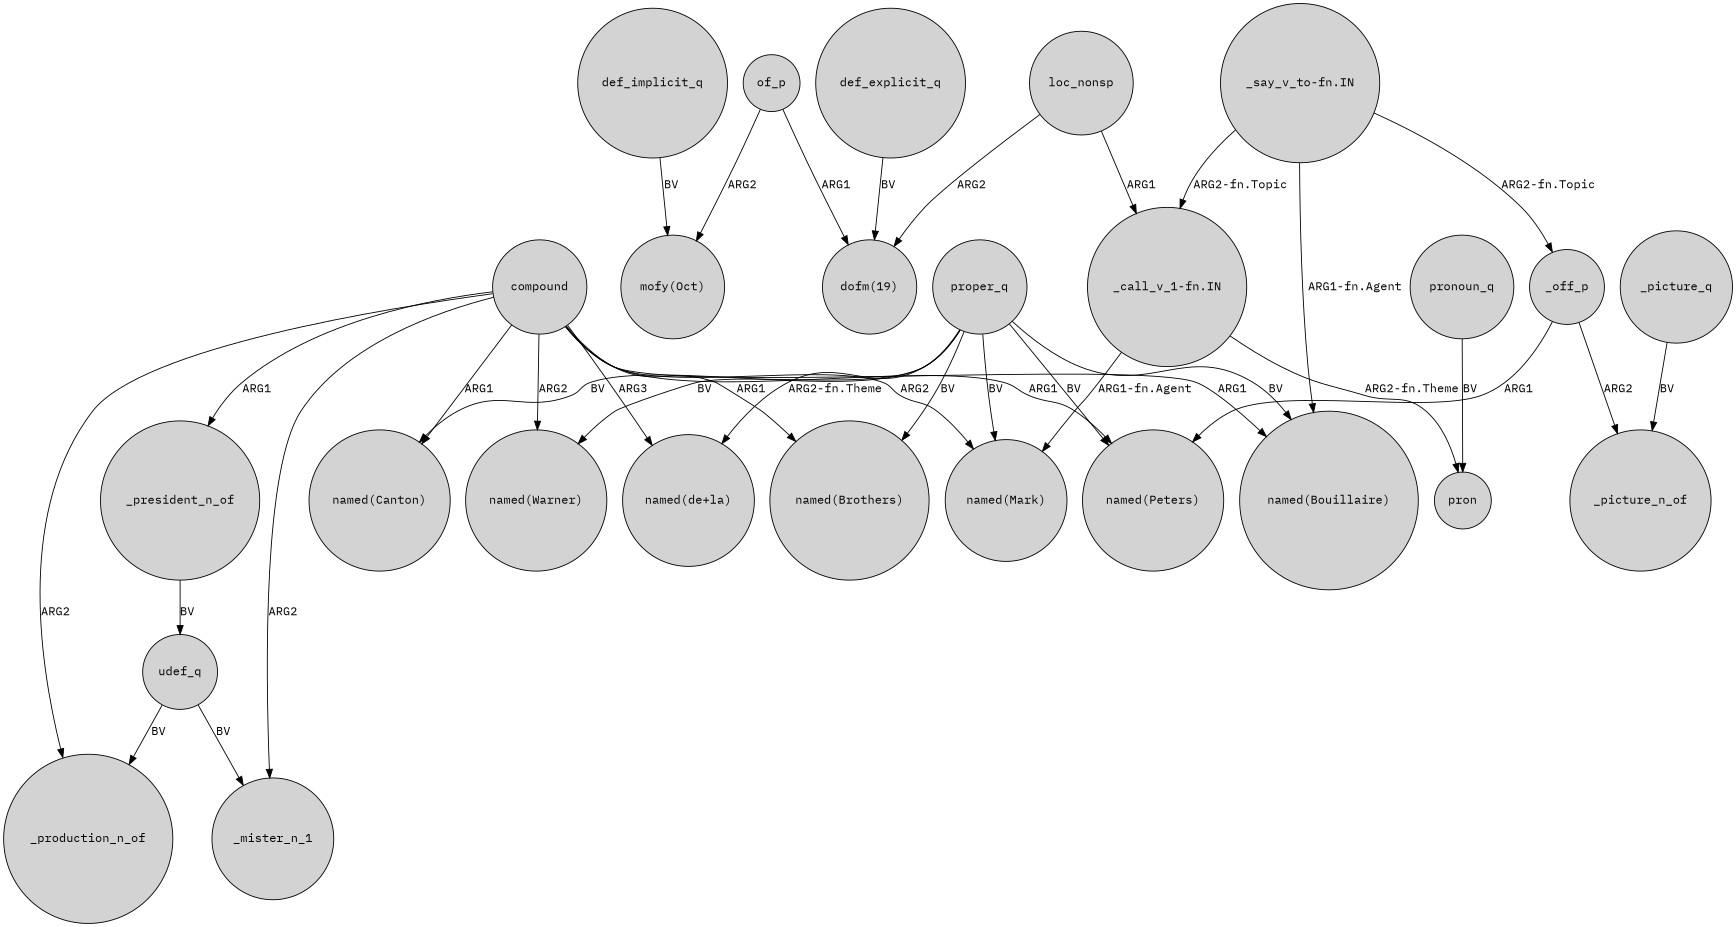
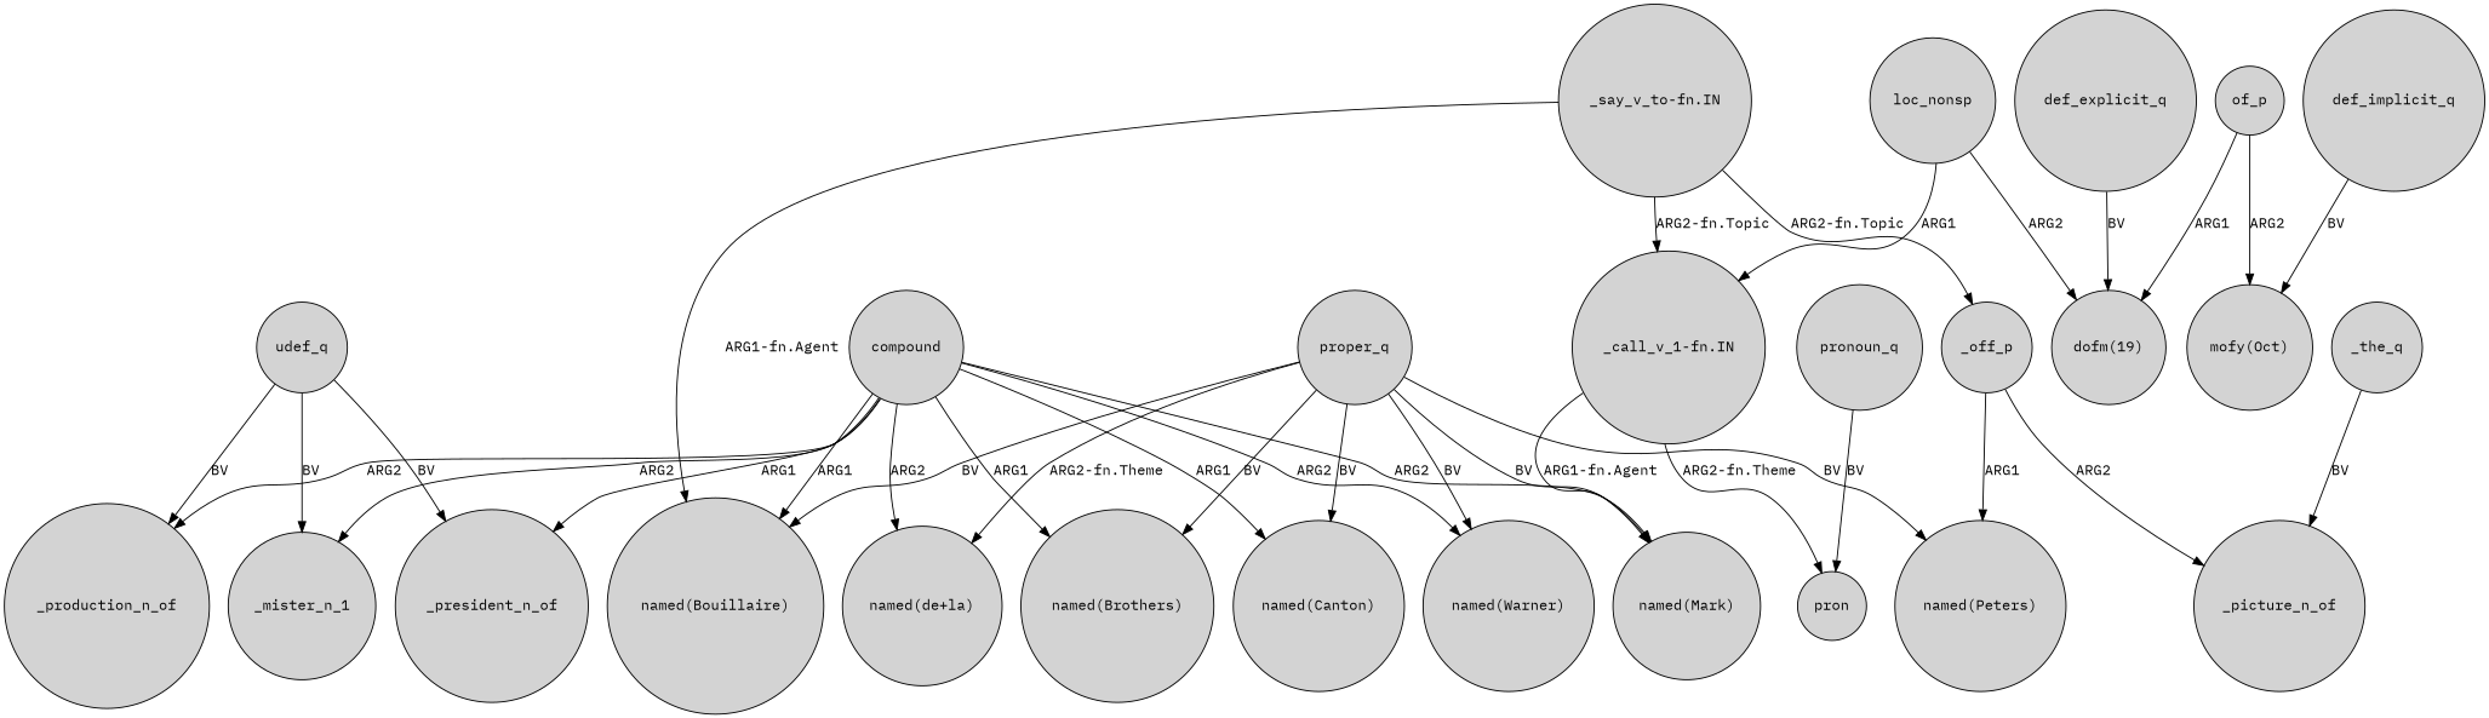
  digraph {
    fontname="IBM Plex Mono"
    node [fontname="IBM Plex Mono" shape=circle style=filled]
    edge [fontname="IBM Plex Mono"]
    udef_q
    _production_n_of
    _mister_n_1
    _president_n_of
    "_call_v_1-fn.IN"
    pron
    "named(Mark)"
    _off_p
    "named(Peters)"
    _picture_n_of
    compound
    "named(Canton)"
    "named(Brothers)"
    "named(de+la)"
    "named(Bouillaire)"
    "named(Warner)"
    def_implicit_q
    "mofy(Oct)"
    loc_nonsp
    "dofm(19)"
    proper_q
    of_p
    pronoun_q
    def_explicit_q
    "_say_v_to-fn.IN"
-   _the_q [label=_picture_q]
+   _the_q
    udef_q -> _production_n_of [label=BV]
    udef_q -> _mister_n_1 [label=BV]
-   _president_n_of -> udef_q [label=BV]
+   udef_q -> _president_n_of [label=BV]
    "_call_v_1-fn.IN" -> pron [label="ARG2-fn.Theme"]
    "_call_v_1-fn.IN" -> "named(Mark)" [label="ARG1-fn.Agent"]
    _off_p -> "named(Peters)" [label=ARG1]
    _off_p -> _picture_n_of [label=ARG2]
    compound -> _production_n_of [label=ARG2]
    compound -> _mister_n_1 [label=ARG2]
    compound -> _president_n_of [label=ARG1]
    compound -> "named(Mark)" [label=ARG2]
-   compound -> "named(Peters)" [label=ARG1]
    compound -> "named(Canton)" [label=ARG1]
    compound -> "named(Brothers)" [label=ARG1]
-   compound -> "named(de+la)" [label=ARG3]
+   compound -> "named(de+la)" [label=ARG2]
    compound -> "named(Bouillaire)" [label=ARG1]
    compound -> "named(Warner)" [label=ARG2]
    def_implicit_q -> "mofy(Oct)" [label=BV]
    loc_nonsp -> "_call_v_1-fn.IN" [label=ARG1]
    loc_nonsp -> "dofm(19)" [label=ARG2]
    proper_q -> "named(Mark)" [label=BV]
    proper_q -> "named(Peters)" [label=BV]
    proper_q -> "named(Canton)" [label=BV]
    proper_q -> "named(Brothers)" [label=BV]
    proper_q -> "named(de+la)" [label="ARG2-fn.Theme"]
    proper_q -> "named(Bouillaire)" [label=BV]
    proper_q -> "named(Warner)" [label=BV]
    of_p -> "mofy(Oct)" [label=ARG2]
    of_p -> "dofm(19)" [label=ARG1]
    pronoun_q -> pron [label=BV]
    def_explicit_q -> "dofm(19)" [label=BV]
    "_say_v_to-fn.IN" -> "_call_v_1-fn.IN" [label="ARG2-fn.Topic"]
    "_say_v_to-fn.IN" -> _off_p [label="ARG2-fn.Topic"]
    "_say_v_to-fn.IN" -> "named(Bouillaire)" [label="ARG1-fn.Agent"]
    _the_q -> _picture_n_of [label=BV]
  }
